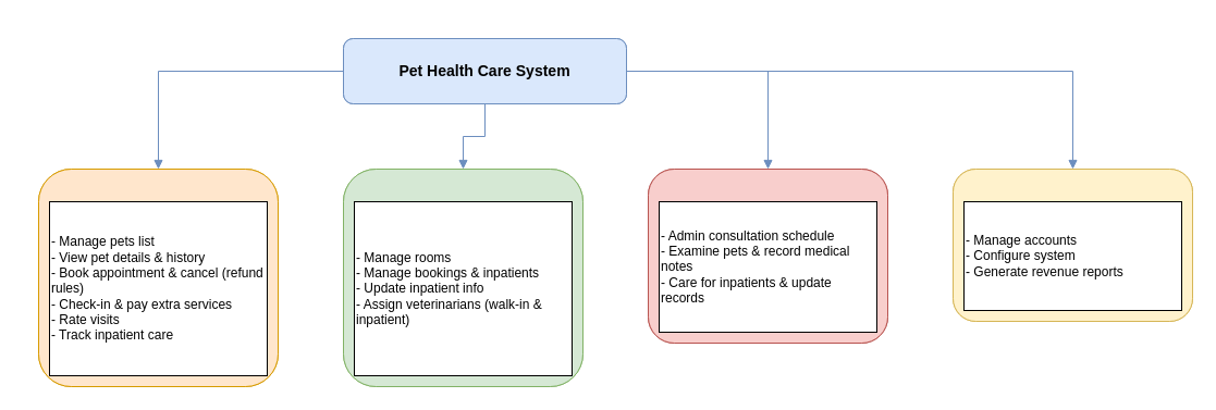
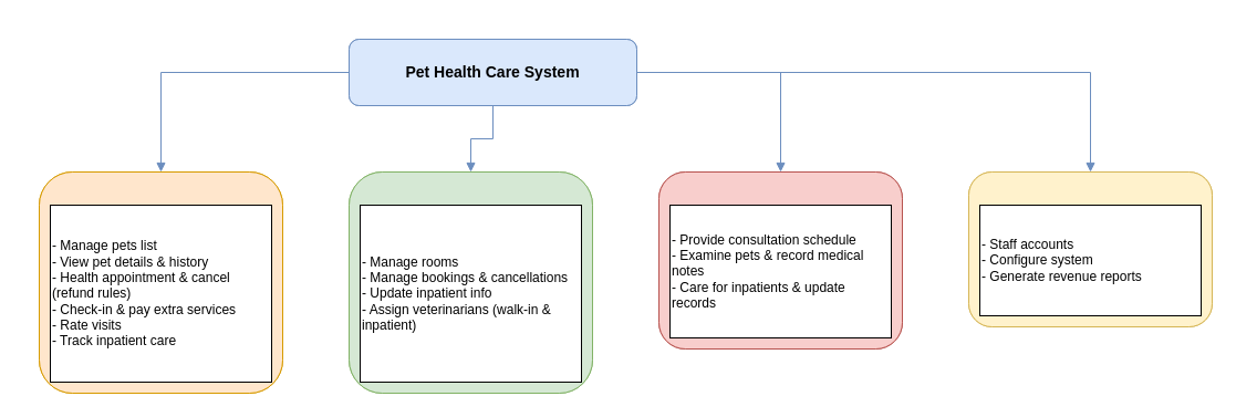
  <mxCell id="0" />
  <mxCell id="1" parent="0" />
  <mxCell id="2" value="Pet Health Care System" style="shape=rectangle;rounded=1;whiteSpace=wrap;html=1;fillColor=#dae8fc;strokeColor=#6c8ebf;fontSize=14;fontStyle=1" vertex="1" parent="1"><mxGeometry x="300" y="20" width="260" height="60" as="geometry" /></mxCell>
  <mxCell id="3" value="Customer Functions" style="shape=rectangle;rounded=1;whiteSpace=wrap;html=1;fillColor=#ffe6cc;strokeColor=#d79b00;fontSize=13" vertex="1" parent="1"><mxGeometry x="20" y="140" width="220" height="200" as="geometry" /></mxCell>
  <mxCell id="4" value="Manage pets list&#10;View pet details &amp; history&#10;Book appointment &amp; cancel (refund rules)&#10;Check-in &amp; pay extra services&#10;Rate visits&#10;Track inpatient care" style="shape=rectangle;rounded=0;whiteSpace=wrap;html=1;fontSize=12" vertex="1" parent="3"><mxGeometry x="10" y="30" width="200" height="160" as="geometry" /></mxCell>
  <mxCell id="5" value="Staff Functions" style="shape=rectangle;rounded=1;whiteSpace=wrap;html=1;fillColor=#d5e8d4;strokeColor=#82b366;fontSize=13" vertex="1" parent="1"><mxGeometry x="300" y="140" width="220" height="200" as="geometry" /></mxCell>
  <mxCell id="6" value="Manage rooms&#10;Manage bookings &amp; cancellations&#10;Update inpatient info&#10;Assign veterinarians (walk-in &amp; inpatient)" style="shape=rectangle;rounded=0;whiteSpace=wrap;html=1;fontSize=12" vertex="1" parent="5"><mxGeometry x="10" y="30" width="200" height="160" as="geometry" /></mxCell>
  <mxCell id="7" value="Veterinarian Functions" style="shape=rectangle;rounded=1;whiteSpace=wrap;html=1;fillColor=#f8cecc;strokeColor=#b85450;fontSize=13" vertex="1" parent="1"><mxGeometry x="580" y="140" width="220" height="160" as="geometry" /></mxCell>
  <mxCell id="8" value="Provide consultation schedule&#10;Examine pets &amp; record medical notes&#10;Care for inpatients &amp; update records" style="shape=rectangle;rounded=0;whiteSpace=wrap;html=1;fontSize=12" vertex="1" parent="7"><mxGeometry x="10" y="30" width="200" height="120" as="geometry" /></mxCell>
  <mxCell id="9" value="Admin Functions" style="shape=rectangle;rounded=1;whiteSpace=wrap;html=1;fillColor=#fff2cc;strokeColor=#d6b656;fontSize=13" vertex="1" parent="1"><mxGeometry x="860" y="140" width="220" height="140" as="geometry" /></mxCell>
  <mxCell id="10" value="Manage accounts&#10;Configure system&#10;Generate revenue reports" style="shape=rectangle;rounded=0;whiteSpace=wrap;html=1;fontSize=12" vertex="1" parent="9"><mxGeometry x="10" y="30" width="200" height="100" as="geometry" /></mxCell>
  <mxCell id="11" style="endArrow=block;strokeColor=#6c8ebf;" edge="1" parent="1" source="2" target="3" />
  <mxCell id="12" style="endArrow=block;strokeColor=#6c8ebf;" edge="1" parent="1" source="2" target="5" />
  <mxCell id="13" style="endArrow=block;strokeColor=#6c8ebf;" edge="1" parent="1" source="2" target="7" />
  <mxCell id="14" style="endArrow=block;strokeColor=#6c8ebf;" edge="1" parent="1" source="2" target="9" />
  <mxCell id="15" value="Pet Health Care System" style="shape=rectangle;rounded=1;whiteSpace=wrap;html=1;fillColor=#dae8fc;strokeColor=#6c8ebf;fontSize=14;fontStyle=1" vertex="1" parent="1"><mxGeometry x="300" y="20" width="260" height="60" as="geometry" /></mxCell>
  <mxCell id="16" value="Customer Functions" style="shape=rectangle;rounded=1;whiteSpace=wrap;html=1;fillColor=#ffe6cc;strokeColor=#d79b00;fontSize=13" vertex="1" parent="1"><mxGeometry x="20" y="140" width="220" height="200" as="geometry" /></mxCell>
- <mxCell id="17" value="- Manage pets list&lt;br&gt;- View pet details &amp;amp; history&lt;br&gt;- Book appointment &amp;amp; cancel (refund rules)&lt;br&gt;- Check-in &amp;amp; pay extra services&lt;br&gt;- Rate visits&lt;br&gt;- Track inpatient care" style="shape=rectangle;rounded=0;whiteSpace=wrap;html=1;fontSize=12;align=left;" vertex="1" parent="16"><mxGeometry x="10" y="30" width="200" height="160" as="geometry" /></mxCell>
+ <mxCell id="17" value="- Manage pets list&lt;br&gt;- View pet details &amp;amp; history&lt;br&gt;- Health appointment &amp;amp; cancel (refund rules)&lt;br&gt;- Check-in &amp;amp; pay extra services&lt;br&gt;- Rate visits&lt;br&gt;- Track inpatient care" style="shape=rectangle;rounded=0;whiteSpace=wrap;html=1;fontSize=12;align=left;" vertex="1" parent="16"><mxGeometry x="10" y="30" width="200" height="160" as="geometry" /></mxCell>
  <mxCell id="18" value="Staff Functions" style="shape=rectangle;rounded=1;whiteSpace=wrap;html=1;fillColor=#d5e8d4;strokeColor=#82b366;fontSize=13" vertex="1" parent="1"><mxGeometry x="300" y="140" width="220" height="200" as="geometry" /></mxCell>
- <mxCell id="19" value="- Manage rooms&lt;br&gt;- Manage bookings &amp;amp; inpatients&lt;br&gt;- Update inpatient info&lt;br&gt;- Assign veterinarians (walk-in &amp;amp; inpatient)" style="shape=rectangle;rounded=0;whiteSpace=wrap;html=1;fontSize=12;align=left;" vertex="1" parent="18"><mxGeometry x="10" y="30" width="200" height="160" as="geometry" /></mxCell>
+ <mxCell id="19" value="- Manage rooms&lt;br&gt;- Manage bookings &amp;amp; cancellations&lt;br&gt;- Update inpatient info&lt;br&gt;- Assign veterinarians (walk-in &amp;amp; inpatient)" style="shape=rectangle;rounded=0;whiteSpace=wrap;html=1;fontSize=12;align=left;" vertex="1" parent="18"><mxGeometry x="10" y="30" width="200" height="160" as="geometry" /></mxCell>
  <mxCell id="20" value="Veterinarian Functions" style="shape=rectangle;rounded=1;whiteSpace=wrap;html=1;fillColor=#f8cecc;strokeColor=#b85450;fontSize=13" vertex="1" parent="1"><mxGeometry x="580" y="140" width="220" height="160" as="geometry" /></mxCell>
- <mxCell id="21" value="- Admin consultation schedule&lt;br&gt;- Examine pets &amp;amp; record medical notes&lt;br&gt;- Care for inpatients &amp;amp; update records" style="shape=rectangle;rounded=0;whiteSpace=wrap;html=1;fontSize=12;align=left;" vertex="1" parent="20"><mxGeometry x="10" y="30" width="200" height="120" as="geometry" /></mxCell>
+ <mxCell id="21" value="- Provide consultation schedule&lt;br&gt;- Examine pets &amp;amp; record medical notes&lt;br&gt;- Care for inpatients &amp;amp; update records" style="shape=rectangle;rounded=0;whiteSpace=wrap;html=1;fontSize=12;align=left;" vertex="1" parent="20"><mxGeometry x="10" y="30" width="200" height="120" as="geometry" /></mxCell>
  <mxCell id="22" value="Admin Functions" style="shape=rectangle;rounded=1;whiteSpace=wrap;html=1;fillColor=#fff2cc;strokeColor=#d6b656;fontSize=13" vertex="1" parent="1"><mxGeometry x="860" y="140" width="220" height="140" as="geometry" /></mxCell>
- <mxCell id="23" value="- Manage accounts&lt;br&gt;- Configure system&lt;br&gt;- Generate revenue reports" style="shape=rectangle;rounded=0;whiteSpace=wrap;html=1;fontSize=12;align=left;" vertex="1" parent="22"><mxGeometry x="10" y="30" width="200" height="100" as="geometry" /></mxCell>
+ <mxCell id="23" value="- Staff accounts&lt;br&gt;- Configure system&lt;br&gt;- Generate revenue reports" style="shape=rectangle;rounded=0;whiteSpace=wrap;html=1;fontSize=12;align=left;" vertex="1" parent="22"><mxGeometry x="10" y="30" width="200" height="100" as="geometry" /></mxCell>
  <mxCell id="24" style="edgeStyle=orthogonalEdgeStyle;rounded=0;orthogonalLoop=1;jettySize=auto;html=1;endArrow=block;strokeColor=#6c8ebf;" edge="1" parent="1" source="15" target="16"><mxGeometry relative="1" as="geometry"><mxPoint x="210" y="80" as="sourcePoint" /><mxPoint x="130" y="140" as="targetPoint" /></mxGeometry></mxCell>
  <mxCell id="25" style="edgeStyle=orthogonalEdgeStyle;rounded=0;orthogonalLoop=1;jettySize=auto;html=1;endArrow=block;strokeColor=#6c8ebf;" edge="1" parent="1" source="15" target="18"><mxGeometry relative="1" as="geometry"><mxPoint x="400" y="80" as="sourcePoint" /><mxPoint x="410" y="140" as="targetPoint" /></mxGeometry></mxCell>
  <mxCell id="26" style="edgeStyle=orthogonalEdgeStyle;rounded=0;orthogonalLoop=1;jettySize=auto;html=1;endArrow=block;strokeColor=#6c8ebf;" edge="1" parent="1" source="15" target="20"><mxGeometry relative="1" as="geometry"><mxPoint x="580" y="80" as="sourcePoint" /><mxPoint x="690" y="140" as="targetPoint" /></mxGeometry></mxCell>
  <mxCell id="27" style="edgeStyle=orthogonalEdgeStyle;rounded=0;orthogonalLoop=1;jettySize=auto;html=1;endArrow=block;strokeColor=#6c8ebf;" edge="1" parent="1" source="15" target="22"><mxGeometry relative="1" as="geometry"><mxPoint x="800" y="80" as="sourcePoint" /><mxPoint x="970" y="140" as="targetPoint" /></mxGeometry></mxCell>
